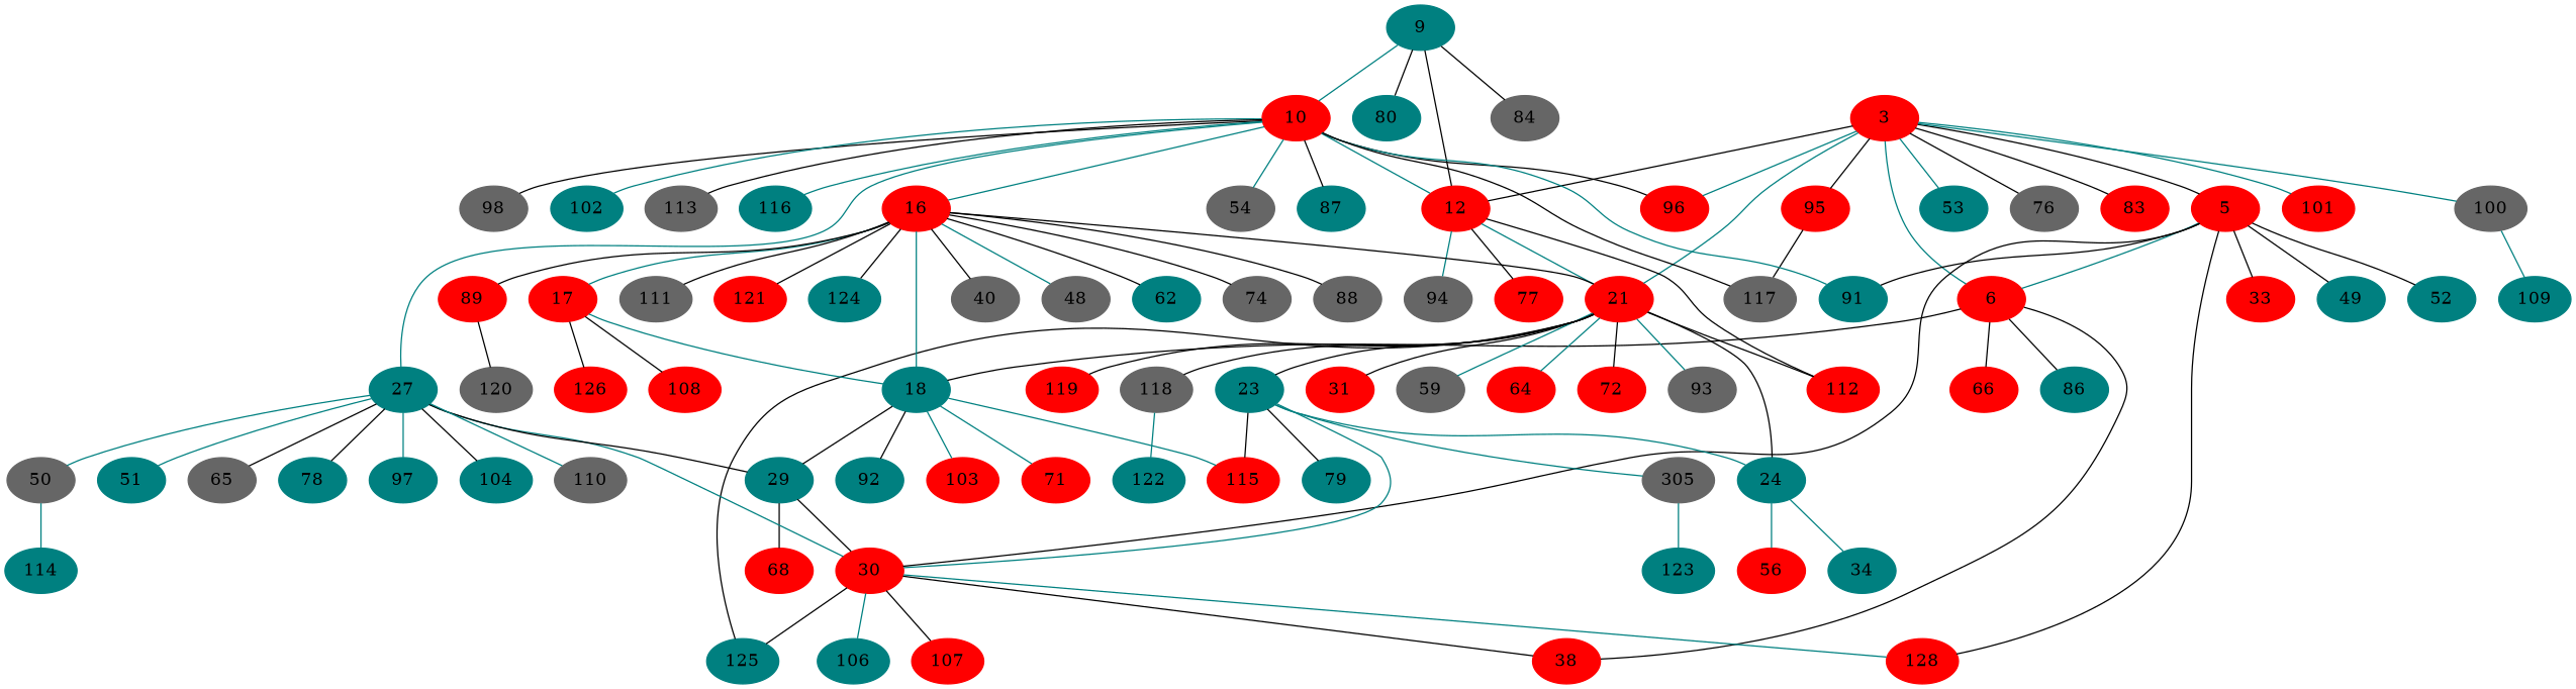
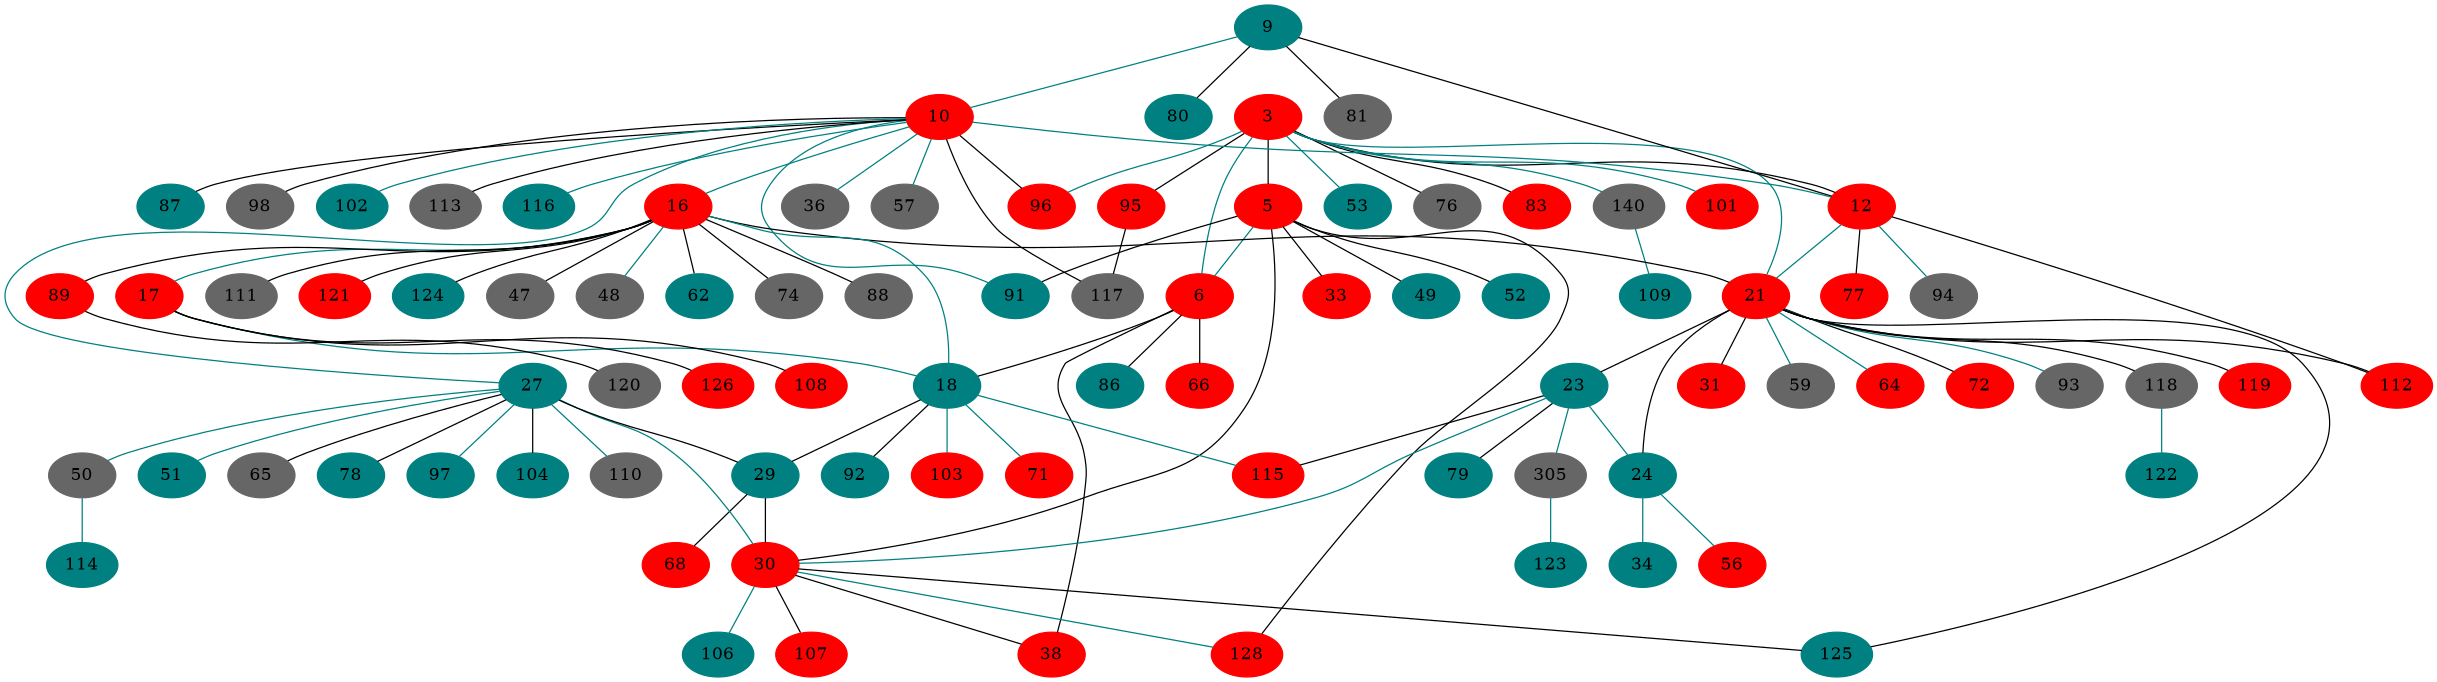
  graph {
    node [color=red style=filled]
    edge [color=black]
    3 [super="+1"]
    5
    6 [super="+4+2"]
    12 [super="+11"]
    21 [super="+19"]
    53 [color=teal]
    76 [color=gray40]
    83
    95
    96
-   100 [color=gray40 super="+69"]
+   100 [color=gray40 super="+69" label=140]
    101
    30 [super="+25"]
    33
    49 [color=teal]
    52 [color=teal super="+43"]
    91 [color=teal]
    128 [super="+73"]
    18 [color=teal super="+14"]
    38 [super="+35"]
    66
    86 [color=teal super="+46"]
    77 [super="+37"]
    94 [color=gray40 super="+70"]
    112
    23 [color=teal super="+22"]
    24 [color=teal super="+20"]
    31
    59 [color=gray40 super="+47"]
    64
    72
    93 [color=gray40]
    118 [color=gray40]
    119
    125 [color=teal super="+41+42+45+54+61"]
    117 [color=gray40]
    109 [color=teal]
    106 [color=teal super="+50"]
    107
    29 [color=teal super="+28"]
    71
    92 [color=teal]
    103
    115 [super="+55"]
    9 [color=teal super="+8"]
    10 [super="+7"]
    80 [color=teal]
-   84 [color=gray40]
+   84 [color=gray40 label=81]
    16 [super="+13"]
    27 [color=teal super="+26"]
-   57 [color=gray40 label=54]
+   36 [color=gray40]
+   57 [color=gray40]
    87 [color=teal]
    98 [color=gray40 super="+32"]
    102 [color=teal]
    113 [color=gray40 super="+67"]
    116 [color=teal]
    17 [super="+15"]
-   40 [color=gray40]
+   40 [color=gray40 label=47]
    48 [color=gray40]
    62 [color=teal super="+44"]
    74 [color=gray40]
    88 [color=gray40]
    89 [super="+85"]
    111 [color=gray40]
    121
    124 [color=teal]
    51 [color=teal]
    65 [color=gray40]
    78 [color=teal super="+60"]
    n71 [color=gray40 label=50 super="+82"]
    97 [color=teal super="+58"]
    104 [color=teal]
    110 [color=gray40]
    108
    126
    120 [color=gray40]
    68
    79 [color=teal]
    n80 [color=gray40 label=305]
    34 [color=teal]
    56
    122 [color=teal]
    123 [color=teal]
    114 [color=teal]
    3 -- 5 [weight=2]
    3 -- 6 [color=teal weight=6]
    3 -- 12
    3 -- 21 [color=teal]
    3 -- 53 [color=teal]
    3 -- 76
    3 -- 83
    3 -- 95
    3 -- 96 [color=teal]
    3 -- 100 [color=teal]
    3 -- 101 [color=teal]
    5 -- 6 [color=teal weight=3]
    5 -- 30
    5 -- 33
    5 -- 49
    5 -- 52
    5 -- 91
    5 -- 128
    6 -- 18
    6 -- 38
    6 -- 66
    6 -- 86
    12 -- 21 [color=teal]
    12 -- 77
    12 -- 94 [color=teal]
    12 -- 112
    21 -- 112
    21 -- 23 [weight=4]
    21 -- 24 [weight=4]
    21 -- 31
    21 -- 59 [color=teal]
    21 -- 64 [color=teal]
    21 -- 72
    21 -- 93 [color=teal]
    21 -- 118
    21 -- 119
    21 -- 125
    95 -- 117
    100 -- 109 [color=teal]
    30 -- 128 [color=teal]
    30 -- 38
    30 -- 125
    30 -- 106 [color=teal]
    30 -- 107
    18 -- 29
    18 -- 71 [color=teal]
    18 -- 92
    18 -- 103 [color=teal]
    18 -- 115 [color=teal]
    23 -- 30 [color=teal]
    23 -- 24 [color=teal weight=4]
    23 -- 115
    23 -- 79
    23 -- n80 [color=teal]
    24 -- 34 [color=teal]
    24 -- 56 [color=teal]
    118 -- 122 [color=teal]
    29 -- 30 [weight=4]
    29 -- 68
    9 -- 12 [weight=4]
    9 -- 10 [color=teal weight=4]
    9 -- 80
    9 -- 84
    10 -- 12 [color=teal weight=4]
    10 -- 96
    10 -- 91 [color=teal]
    10 -- 117
    10 -- 16 [color=teal]
    10 -- 27 [color=teal]
+   10 -- 36 [color=teal]
    10 -- 57 [color=teal]
    10 -- 87
    10 -- 98
    10 -- 102 [color=teal]
    10 -- 113
    10 -- 116 [color=teal]
    16 -- 21
    16 -- 18 [color=teal weight=4]
    16 -- 17 [color=teal weight=4]
    16 -- 40
    16 -- 48 [color=teal]
    16 -- 62
    16 -- 74
    16 -- 88
    16 -- 89
    16 -- 111
    16 -- 121
    16 -- 124
    27 -- 30 [color=teal weight=4]
    27 -- 29 [weight=4]
    27 -- 51 [color=teal]
    27 -- 65
    27 -- 78
    27 -- n71 [color=teal]
    27 -- 97 [color=teal]
    27 -- 104
    27 -- 110 [color=teal]
    17 -- 18 [color=teal weight=4]
    17 -- 108
    17 -- 126
    89 -- 120
    n71 -- 114 [color=teal]
    n80 -- 123 [color=teal]
  }
